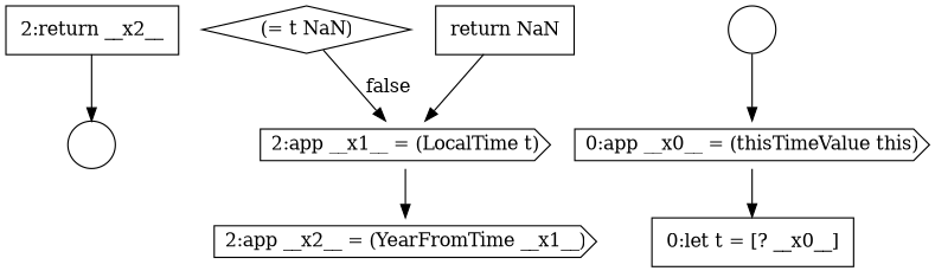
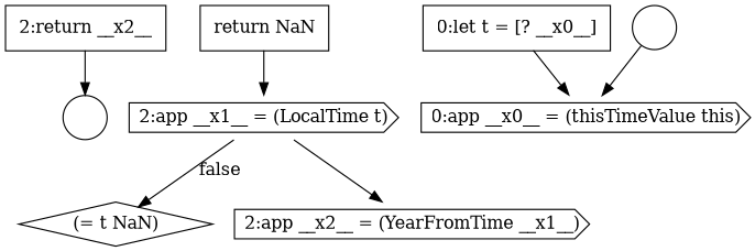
  digraph {
    node [color=black fillcolor=white shape=none style=filled]
    edge [color=black]
    n1 [label=<<font color="black">     <table border="0" cellborder="1" cellspacing="0" cellpadding="10">       <tr><td align="left">2:return __x2__</td></tr>     </table>   </font>> margin=0]
    n2 [label=" " shape=circle]
    n3 [label=<<font color="black">(= t NaN)</font>> shape=diamond]
    n4 [label=<<font color="black">2:app __x1__ = (LocalTime t)</font>> shape=cds]
    n5 [label=<<font color="black">2:app __x2__ = (YearFromTime __x1__)</font>> shape=cds]
    n6 [label=<<font color="black">     <table border="0" cellborder="1" cellspacing="0" cellpadding="10">       <tr><td align="left">return NaN</td></tr>     </table>   </font>> margin=0]
    n7 [label=<<font color="black">     <table border="0" cellborder="1" cellspacing="0" cellpadding="10">       <tr><td align="left">0:let t = [? __x0__]</td></tr>     </table>   </font>> margin=0]
    n8 [label=<<font color="black">0:app __x0__ = (thisTimeValue this)</font>> shape=cds]
    n9 [label=" " shape=circle]
    n1 -> n2
-   n3 -> n4 [label=<<font color="black">false</font>>]
+   n4 -> n3 [label=<<font color="black">false</font>>]
    n4 -> n5
    n6 -> n4
-   n8 -> n7
+   n7 -> n8
    n9 -> n8
  }
